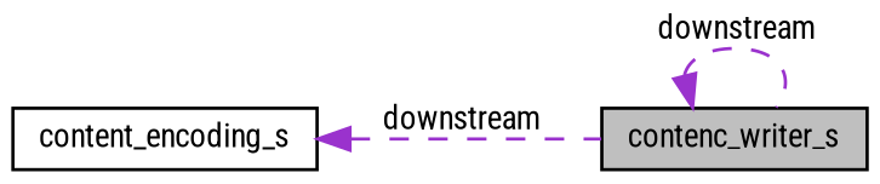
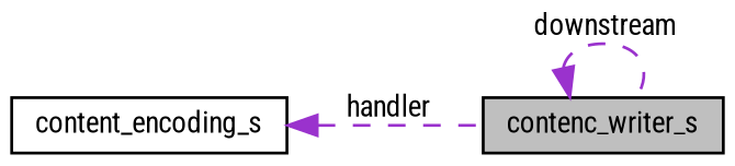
  digraph {
    rankdir=LR
    fontname="Roboto Condensed"
    node [color=black fontname="Roboto Condensed" fontsize=10 shape=record style=filled]
    edge [color=darkorchid3 dir=back fontname="Roboto Condensed" fontsize=10 labelfontname=Helvetica labelfontsize=10 style=dashed]
    n1 [fillcolor=grey75 fontcolor=black height=0.2 label=contenc_writer_s width=0.4]
    n2 [fillcolor=white height=0.2 label=content_encoding_s width=0.4]
    n1 -> n1 [label=" downstream"]
-   n2 -> n1 [label=" downstream"]
+   n2 -> n1 [label=" handler"]
  }
